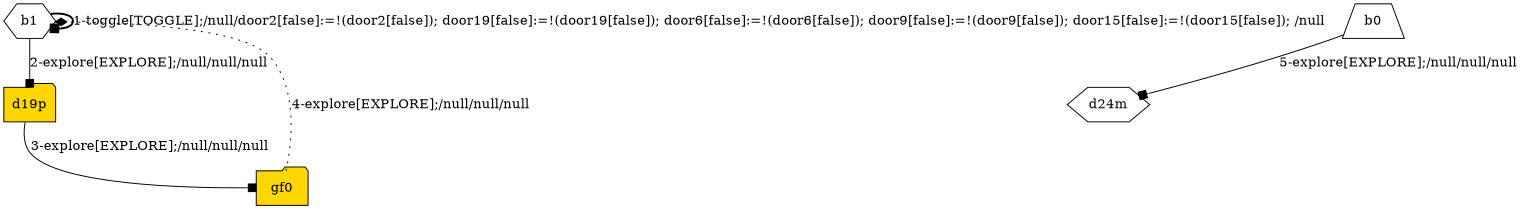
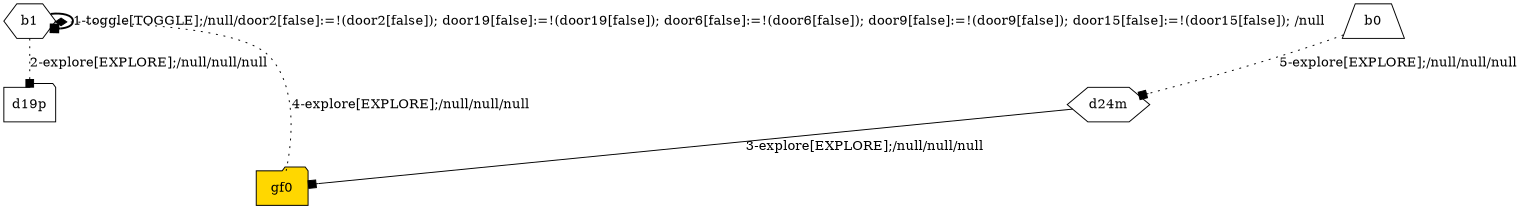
  digraph {
    node [fillcolor=white shape=hexagon style=filled]
    edge [arrowhead=box style=dotted]
    b1
-   d19p [fillcolor=gold shape=folder]
+   d19p [shape=folder]
    gf0 [fillcolor=gold shape=folder]
    b0 [shape=trapezium]
    n5 [label=d24m]
    b1 -> b1 [label="1-toggle[TOGGLE];/null/door2[false]:=!(door2[false]); door19[false]:=!(door19[false]); door6[false]:=!(door6[false]); door9[false]:=!(door9[false]); door15[false]:=!(door15[false]); /null" style=bold]
-   b1 -> d19p [label="2-explore[EXPLORE];/null/null/null" style=solid]
-   d19p -> gf0 [label="3-explore[EXPLORE];/null/null/null" style=solid]
+   b1 -> d19p [label="2-explore[EXPLORE];/null/null/null"]
+   n5 -> gf0 [label="3-explore[EXPLORE];/null/null/null" style=solid]
    gf0 -> b1 [arrowhead=diamond label="4-explore[EXPLORE];/null/null/null"]
-   b0 -> n5 [label="5-explore[EXPLORE];/null/null/null" style=solid]
+   b0 -> n5 [label="5-explore[EXPLORE];/null/null/null"]
  }
